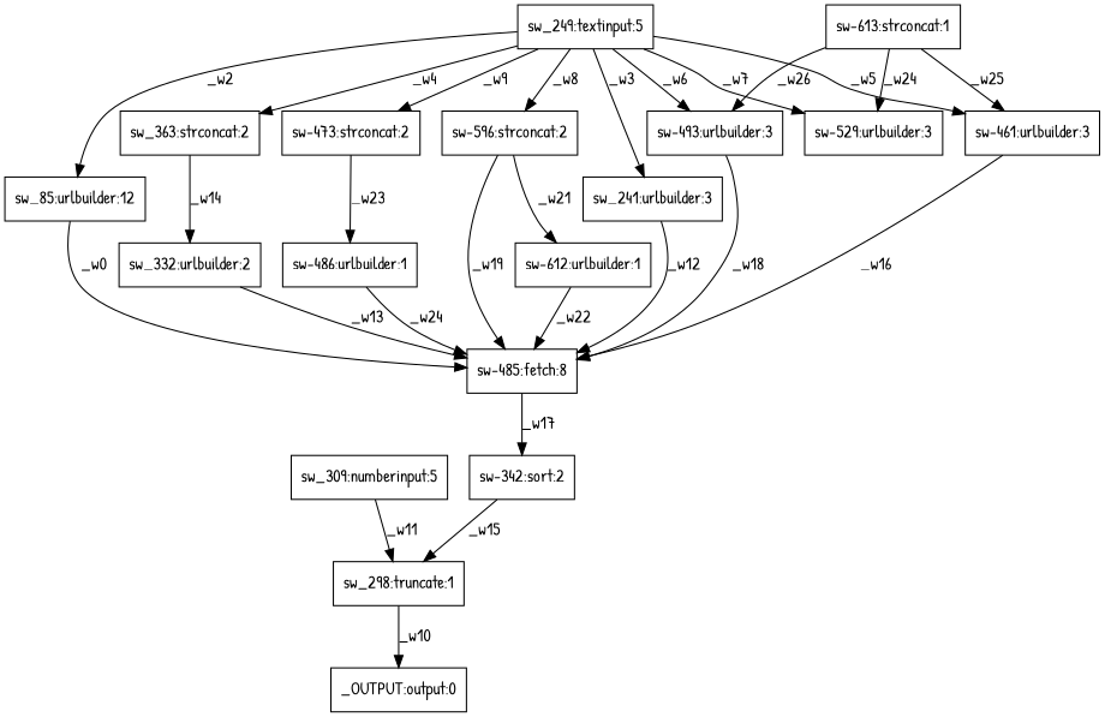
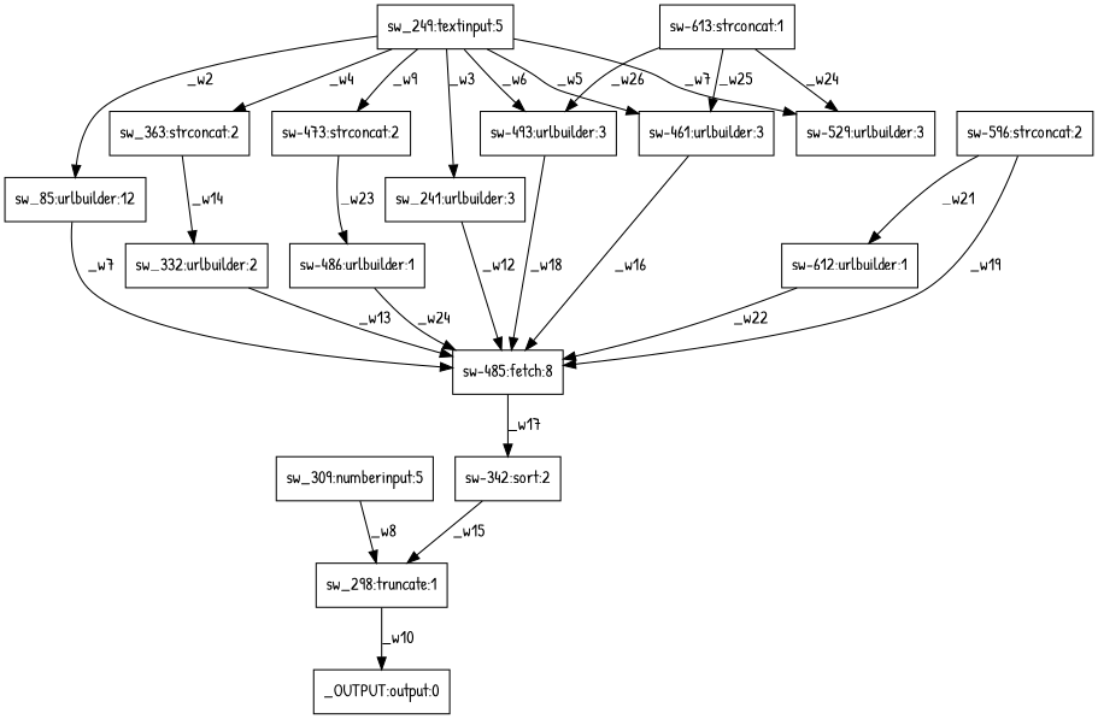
  digraph {
    fontname="Patrick Hand"
    node [fontname="Patrick Hand" shape=box]
    edge [fontname="Patrick Hand"]
    n1 [label="sw-612:urlbuilder:1"]
    n2 [label="sw-485:fetch:8"]
    n3 [label="sw-342:sort:2"]
    n4 [label="sw_298:truncate:1"]
    n5 [label="_OUTPUT:output:0"]
    n6 [label="sw_332:urlbuilder:2"]
    n7 [label="sw_241:urlbuilder:3"]
    n8 [label="sw-486:urlbuilder:1"]
    n9 [label="sw-613:strconcat:1"]
    n10 [label="sw-529:urlbuilder:3"]
    n11 [label="sw-461:urlbuilder:3"]
    n12 [label="sw-493:urlbuilder:3"]
    n13 [label="sw_249:textinput:5"]
    n14 [label="sw_85:urlbuilder:12"]
    n15 [label="sw_363:strconcat:2"]
    n16 [label="sw-473:strconcat:2"]
    n17 [label="sw-596:strconcat:2"]
    n18 [label="sw_309:numberinput:5"]
    n1 -> n2 [label=_w22]
    n2 -> n3 [label=_w17]
    n3 -> n4 [label=_w15]
    n4 -> n5 [label=_w10]
    n6 -> n2 [label=_w13]
    n7 -> n2 [label=_w12]
    n8 -> n2 [label=_w24]
    n9 -> n10 [label=_w24]
    n9 -> n11 [label=_w25]
    n9 -> n12 [label=_w26]
    n11 -> n2 [label=_w16]
    n12 -> n2 [label=_w18]
    n13 -> n7 [label=_w3]
    n13 -> n10 [label=_w7]
    n13 -> n11 [label=_w5]
    n13 -> n12 [label=_w6]
    n13 -> n14 [label=_w2]
    n13 -> n15 [label=_w4]
    n13 -> n16 [label=_w9]
-   n13 -> n17 [label=_w8]
-   n14 -> n2 [label=_w0]
+   n14 -> n2 [label=_w7]
    n15 -> n6 [label=_w14]
    n16 -> n8 [label=_w23]
    n17 -> n1 [label=_w21]
    n17 -> n2 [label=_w19]
-   n18 -> n4 [label=_w11]
+   n18 -> n4 [label=_w8]
  }
